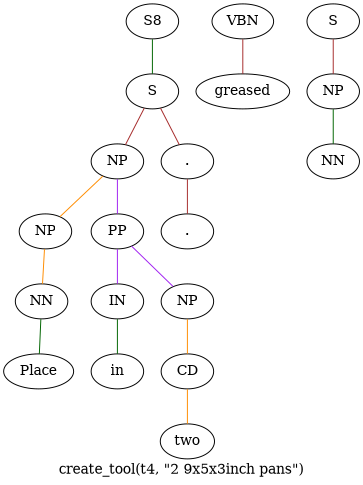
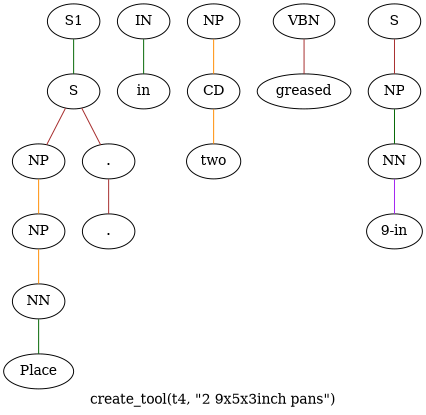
  graph {
    fontname="DejaVu Serif"
    label="create_tool(t4, \"2 9x5x3inch pans\")"
    node [fontname="DejaVu Serif"]
    edge [color=brown fontname="DejaVu Serif"]
-   n1 [label=S8]
+   n1 [label=S1]
    n2 [label=S]
    n3 [label=NP]
    n4 [label="."]
    n5 [label=NP]
-   n6 [label=PP]
    n7 [label="."]
    n8 [label=NN]
    n9 [label=IN]
    n10 [label=NP]
    n11 [label=Place]
    n12 [label=in]
    n13 [label=CD]
    n14 [label=two]
    n15 [label=VBN]
    n16 [label=greased]
    n17 [label=S]
    n18 [label=NP]
    n19 [label=NN]
+   n20 [label="9-in"]
    n1 -- n2 [color=darkgreen]
    n2 -- n3
    n2 -- n4
    n3 -- n5 [color=darkorange]
-   n3 -- n6 [color=purple]
    n4 -- n7
    n5 -- n8 [color=darkorange]
-   n6 -- n9 [color=purple]
-   n6 -- n10 [color=purple]
    n8 -- n11 [color=darkgreen]
    n9 -- n12 [color=darkgreen]
    n10 -- n13 [color=darkorange]
    n13 -- n14 [color=darkorange]
    n15 -- n16
    n17 -- n18
    n18 -- n19 [color=darkgreen]
+   n19 -- n20 [color=purple]
  }
